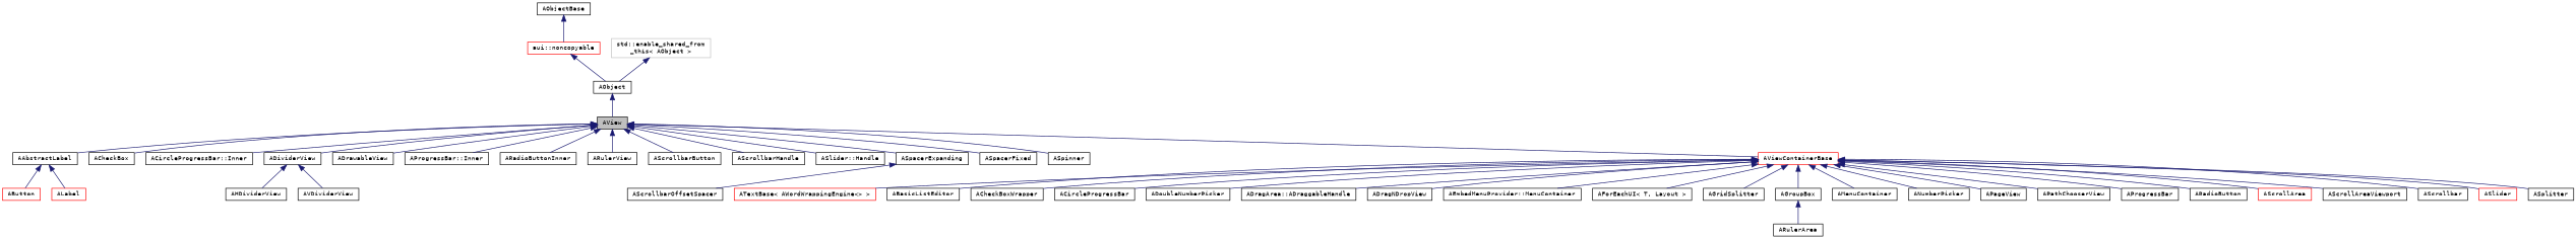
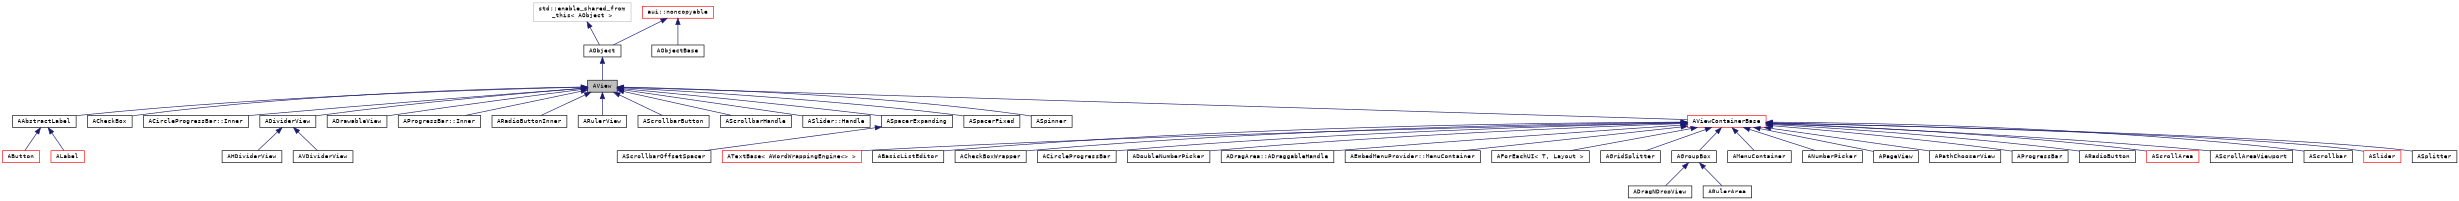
  digraph {
    fontname="DejaVu Sans Mono"
    rankdir=TB
    node [color=black fillcolor=white fontname="DejaVu Sans Mono" fontsize=10 shape=record style=filled]
    edge [color=midnightblue dir=back fontname="DejaVu Sans Mono" fontsize=10 labelfontname=Helvetica labelfontsize=10 style=solid]
    n1 [fillcolor=grey75 fontcolor=black height=0.2 label=AView width=0.4]
    n2 [height=0.2 label=AAbstractLabel width=0.4]
    n3 [height=0.2 label=ACheckBox width=0.4]
    n4 [height=0.2 label="ACircleProgressBar::Inner" width=0.4]
    n5 [height=0.2 label=ADividerView width=0.4]
    n6 [height=0.2 label=ADrawableView width=0.4]
    n7 [height=0.2 label="AProgressBar::Inner" width=0.4]
    n8 [height=0.2 label=ARadioButtonInner width=0.4]
    n9 [height=0.2 label=ARulerView width=0.4]
    n10 [height=0.2 label=AScrollbarButton width=0.4]
    n11 [height=0.2 label=AScrollbarHandle width=0.4]
    n12 [height=0.2 label="ASlider::Handle" width=0.4]
    n13 [height=0.2 label=ASpacerExpanding width=0.4]
    n14 [height=0.2 label=ASpacerFixed width=0.4]
    n15 [height=0.2 label=ASpinner width=0.4]
    n16 [color=red height=0.2 label=AViewContainerBase width=0.4]
    n17 [color=red height=0.2 label=AButton width=0.4]
    n18 [color=red height=0.2 label=ALabel width=0.4]
    n19 [height=0.2 label=AHDividerView width=0.4]
    n20 [height=0.2 label=AVDividerView width=0.4]
    n21 [height=0.2 label=AScrollbarOffsetSpacer width=0.4]
    n22 [color=red height=0.2 label="ATextBase\< AWordWrappingEngine\<\> \>" width=0.4]
    n23 [height=0.2 label=ABasicListEditor width=0.4]
    n24 [height=0.2 label=ACheckBoxWrapper width=0.4]
    n25 [height=0.2 label=ACircleProgressBar width=0.4]
    n26 [height=0.2 label=ADoubleNumberPicker width=0.4]
    n27 [height=0.2 label="ADragArea::ADraggableHandle" width=0.4]
    n28 [height=0.2 label=ADragNDropView width=0.4]
    n29 [height=0.2 label="AEmbedMenuProvider::MenuContainer" width=0.4]
    n30 [height=0.2 label="AForEachUI\< T, Layout \>" width=0.4]
    n31 [height=0.2 label=AGridSplitter width=0.4]
    n32 [height=0.2 label=AGroupBox width=0.4]
    n33 [height=0.2 label=AMenuContainer width=0.4]
    n34 [height=0.2 label=ANumberPicker width=0.4]
    n35 [height=0.2 label=APageView width=0.4]
    n36 [height=0.2 label=APathChooserView width=0.4]
    n37 [height=0.2 label=AProgressBar width=0.4]
    n38 [height=0.2 label=ARadioButton width=0.4]
    n39 [color=red height=0.2 label=AScrollArea width=0.4]
    n40 [height=0.2 label=AScrollAreaViewport width=0.4]
    n41 [height=0.2 label=AScrollbar width=0.4]
    n42 [color=red height=0.2 label=ASlider width=0.4]
    n43 [height=0.2 label=ASplitter width=0.4]
    n44 [height=0.2 label=AObject width=0.4]
    n45 [height=0.2 label=AObjectBase width=0.4]
    n46 [color=red height=0.2 label="aui::noncopyable" width=0.4]
    n47 [color=grey75 height=0.2 label="std::enable_shared_from\l_this\< AObject \>" width=0.4]
    n48 [height=0.2 label=ARulerArea width=0.4]
    n1 -> n2
    n1 -> n3
    n1 -> n4
    n1 -> n5
    n1 -> n6
    n1 -> n7
    n1 -> n8
    n1 -> n9
    n1 -> n10
    n1 -> n11
    n1 -> n12
    n1 -> n13
    n1 -> n14
    n1 -> n15
    n1 -> n16
    n2 -> n17
    n2 -> n18
    n5 -> n19
    n5 -> n20
    n13 -> n21
    n16 -> n22
    n16 -> n23
    n16 -> n24
    n16 -> n25
    n16 -> n26
    n16 -> n27
-   n16 -> n28
+   n32 -> n28
    n16 -> n29
    n16 -> n30
    n16 -> n31
    n16 -> n32
    n16 -> n33
    n16 -> n34
    n16 -> n35
    n16 -> n36
    n16 -> n37
    n16 -> n38
    n16 -> n39
    n16 -> n40
    n16 -> n41
    n16 -> n42
    n16 -> n43
    n32 -> n48
    n44 -> n1
    n46 -> n44
-   n45 -> n46
+   n46 -> n45
    n47 -> n44
  }
